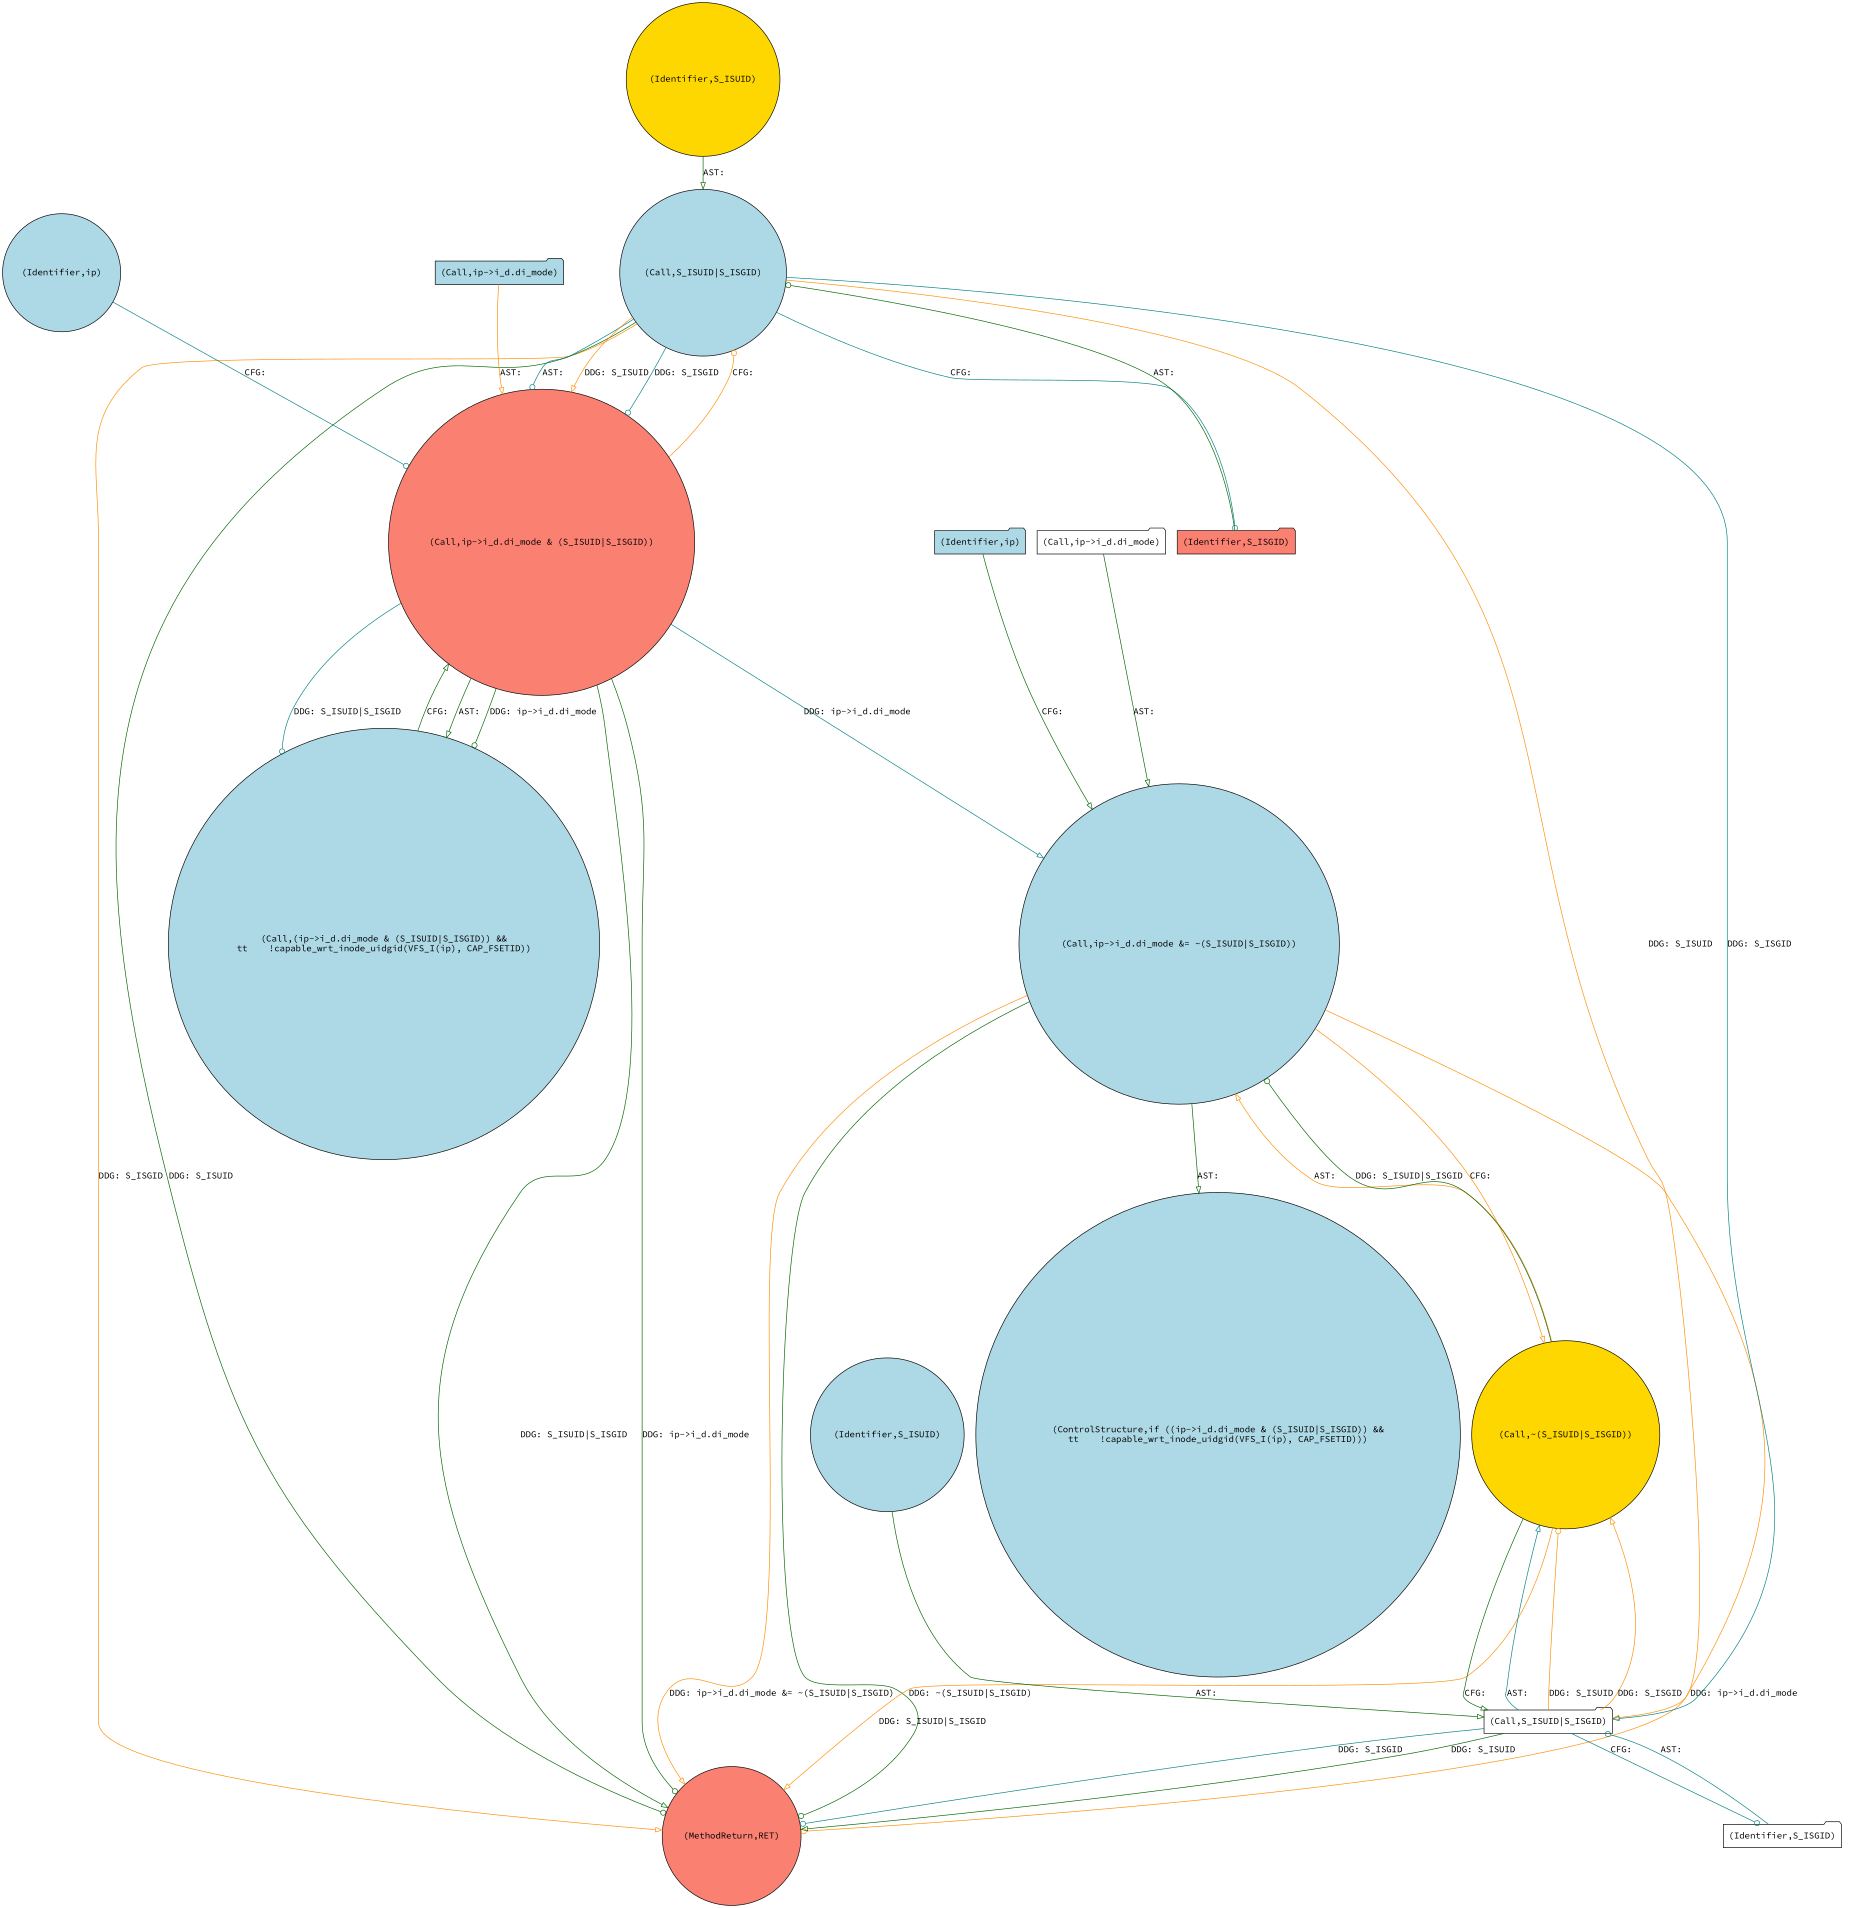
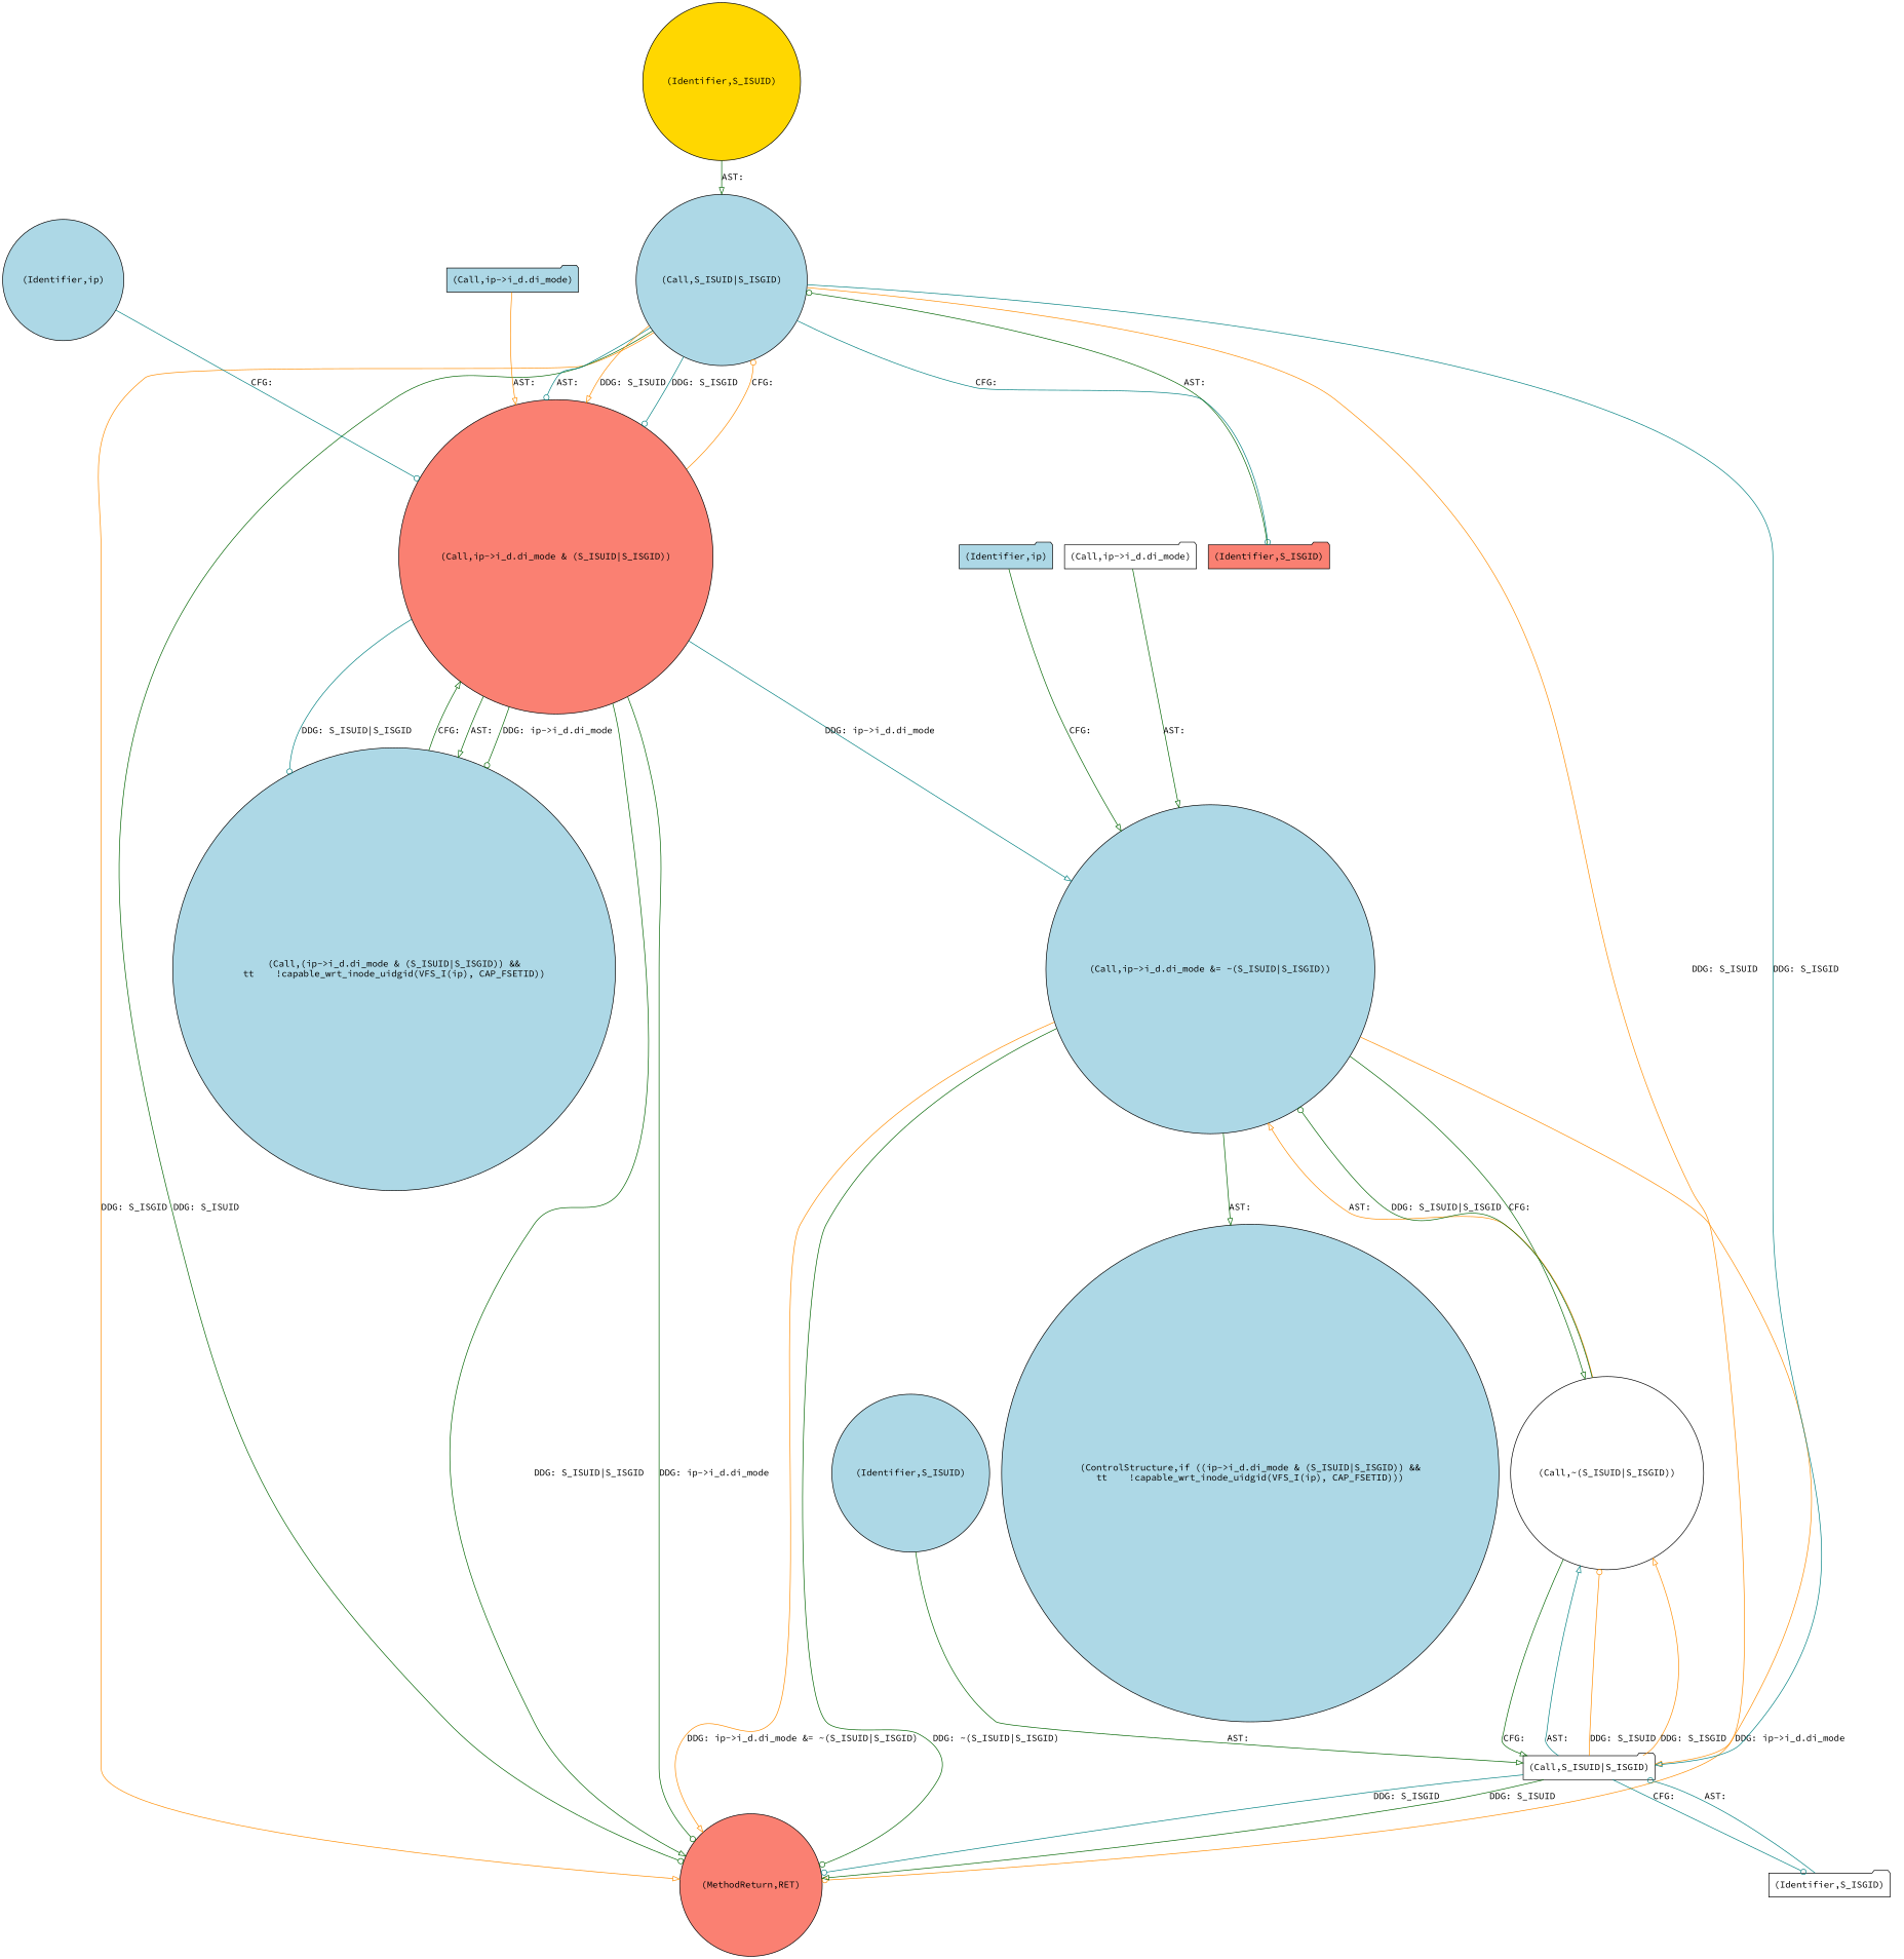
  digraph {
    fontname="Source Code Pro"
    node [fillcolor=lightblue fontname="Source Code Pro" shape=circle style=filled]
    edge [arrowhead=onormal color=darkgreen fontname="Source Code Pro"]
    n1 [label="(Call,ip->i_d.di_mode &= ~(S_ISUID|S_ISGID))"]
-   n2 [fillcolor=gold label="(Call,~(S_ISUID|S_ISGID))"]
+   n2 [fillcolor=white label="(Call,~(S_ISUID|S_ISGID))"]
    n3 [label="(ControlStructure,if ((ip->i_d.di_mode & (S_ISUID|S_ISGID)) &&\n\t\t    !capable_wrt_inode_uidgid(VFS_I(ip), CAP_FSETID)))"]
    n4 [fillcolor=salmon label="(MethodReturn,RET)"]
    n5 [fillcolor=white label="(Call,S_ISUID|S_ISGID)" shape=folder]
    n6 [fillcolor=salmon label="(Call,ip->i_d.di_mode & (S_ISUID|S_ISGID))"]
    n7 [label="(Call,S_ISUID|S_ISGID)"]
    n8 [label="(Call,(ip->i_d.di_mode & (S_ISUID|S_ISGID)) &&\n\t\t    !capable_wrt_inode_uidgid(VFS_I(ip), CAP_FSETID))"]
    n9 [fillcolor=salmon label="(Identifier,S_ISGID)" shape=folder]
    n10 [fillcolor=white label="(Identifier,S_ISGID)" shape=folder]
    n11 [label="(Identifier,ip)"]
    n12 [fillcolor=white label="(Call,ip->i_d.di_mode)" shape=folder]
    n13 [label="(Identifier,S_ISUID)"]
    n14 [fillcolor=gold label="(Identifier,S_ISUID)"]
    n15 [label="(Identifier,ip)" shape=folder]
    n16 [label="(Call,ip->i_d.di_mode)" shape=folder]
-   n1 -> n2 [color=darkorange label="CFG: "]
+   n1 -> n2 [label="CFG: "]
    n1 -> n3 [label="AST: "]
    n1 -> n4 [arrowhead=odot label="DDG: ~(S_ISUID|S_ISGID)"]
    n1 -> n4 [arrowhead=odot color=darkorange label="DDG: ip->i_d.di_mode"]
    n1 -> n4 [color=darkorange label="DDG: ip->i_d.di_mode &= ~(S_ISUID|S_ISGID)"]
    n2 -> n1 [color=darkorange label="AST: "]
    n2 -> n1 [arrowhead=odot label="DDG: S_ISUID|S_ISGID"]
-   n2 -> n4 [color=darkorange label="DDG: S_ISUID|S_ISGID"]
    n2 -> n5 [label="CFG: "]
    n5 -> n2 [color=teal label="AST: "]
    n5 -> n2 [arrowhead=odot color=darkorange label="DDG: S_ISUID"]
    n5 -> n2 [color=darkorange label="DDG: S_ISGID"]
    n5 -> n4 [arrowhead=odot color=teal label="DDG: S_ISGID"]
    n5 -> n4 [label="DDG: S_ISUID"]
    n5 -> n10 [arrowhead=odot color=teal label="CFG: "]
    n6 -> n1 [color=teal label="DDG: ip->i_d.di_mode"]
    n6 -> n4 [label="DDG: S_ISUID|S_ISGID"]
    n6 -> n4 [arrowhead=odot label="DDG: ip->i_d.di_mode"]
    n6 -> n7 [arrowhead=odot color=darkorange label="CFG: "]
    n6 -> n8 [label="AST: "]
    n6 -> n8 [arrowhead=odot label="DDG: ip->i_d.di_mode"]
    n6 -> n8 [arrowhead=odot color=teal label="DDG: S_ISUID|S_ISGID"]
    n7 -> n4 [color=darkorange label="DDG: S_ISGID"]
    n7 -> n4 [arrowhead=odot label="DDG: S_ISUID"]
    n7 -> n5 [color=darkorange label="DDG: S_ISUID"]
    n7 -> n5 [color=teal label="DDG: S_ISGID"]
    n7 -> n6 [arrowhead=odot color=teal label="AST: "]
    n7 -> n6 [color=darkorange label="DDG: S_ISUID"]
    n7 -> n6 [arrowhead=odot color=teal label="DDG: S_ISGID"]
    n7 -> n9 [arrowhead=odot color=teal label="CFG: "]
    n8 -> n6 [label="CFG: "]
    n9 -> n7 [arrowhead=odot label="AST: "]
    n10 -> n5 [arrowhead=odot color=teal label="AST: "]
    n11 -> n6 [arrowhead=odot color=teal label="CFG: "]
    n12 -> n1 [label="AST: "]
    n13 -> n5 [label="AST: "]
    n14 -> n7 [label="AST: "]
    n15 -> n1 [label="CFG: "]
    n16 -> n6 [color=darkorange label="AST: "]
  }
